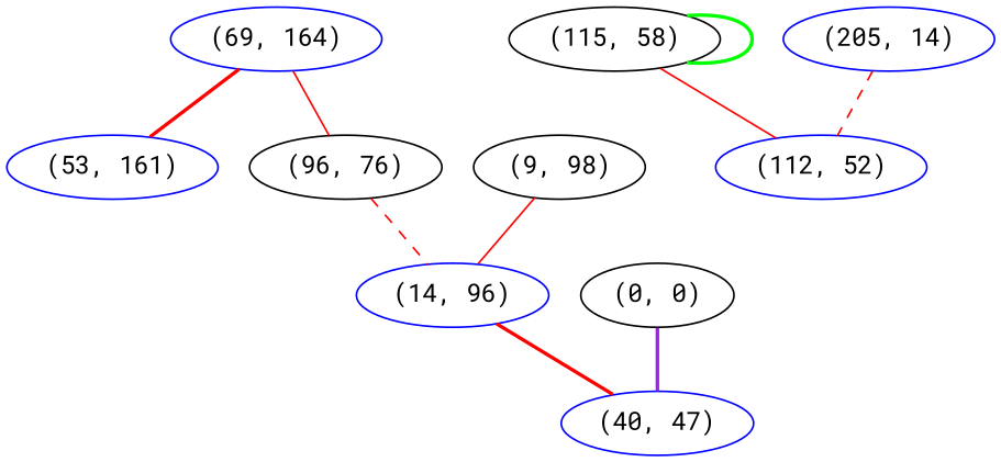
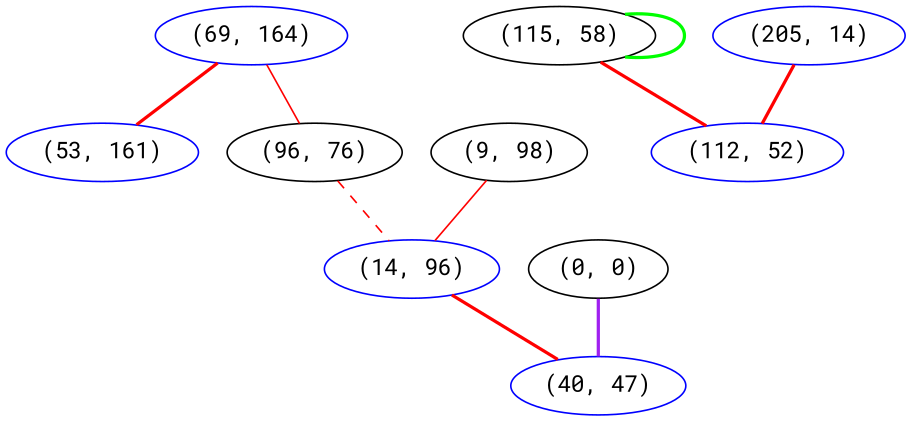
  graph {
    fontname="Roboto Mono"
    node [color=blue fontname="Roboto Mono"]
    edge [color=red fontname="Roboto Mono" style=bold weight=1]
    "(69, 164)"
    "(53, 161)"
    "(96, 76)" [color=black]
    "(14, 96)"
    "(0, 0)" [color=black]
    "(40, 47)"
    "(9, 98)" [color=black]
    "(115, 58)" [color=black]
    "(112, 52)"
    "(205, 14)"
    "(69, 164)" -- "(53, 161)"
    "(69, 164)" -- "(96, 76)" [style=solid]
    "(96, 76)" -- "(14, 96)" [style=dashed]
    "(14, 96)" -- "(40, 47)"
    "(0, 0)" -- "(40, 47)" [color=purple weight=4]
    "(9, 98)" -- "(14, 96)" [style=solid]
    "(115, 58)" -- "(115, 58)" [color=green weight=2]
-   "(115, 58)" -- "(112, 52)" [style=solid]
-   "(205, 14)" -- "(112, 52)" [style=dashed]
+   "(115, 58)" -- "(112, 52)"
+   "(205, 14)" -- "(112, 52)"
  }
